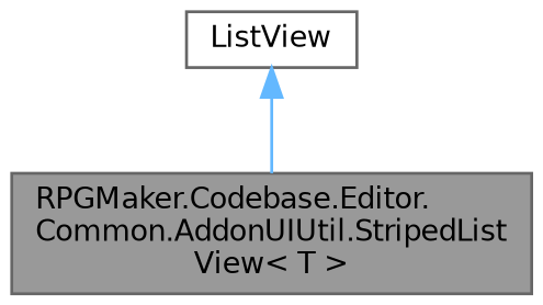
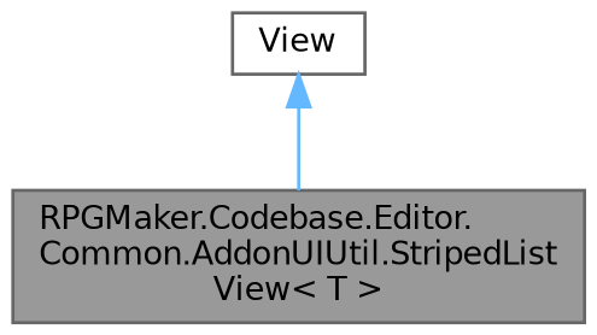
  digraph {
    node [color=gray40 fontname=Helvetica fontsize=10 shape=box style=filled]
    n1 [fillcolor=grey60 fontcolor=black height=0.2 label="RPGMaker.Codebase.Editor.\lCommon.AddonUIUtil.StripedList\lView\< T \>" width=0.4]
-   n2 [fillcolor=white height=0.2 label=ListView width=0.4]
+   n2 [fillcolor=white height=0.2 label=View width=0.4]
    n2 -> n1 [color=steelblue1 dir=back fontname=Helvetica fontsize=10 labelfontname=Helvetica labelfontsize=10 style=solid]
  }
